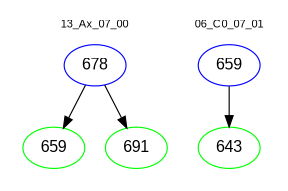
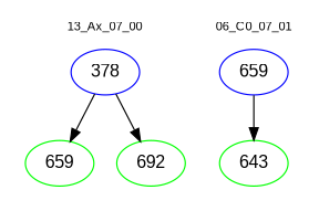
  digraph {
    fontname="Liberation Sans"
    node [color=green fontname="Liberation Sans"]
    edge [color=black fontname="Liberation Sans"]
-   n1 [color=blue label=678]
+   n1 [color=blue label=378]
    n2 [label=659]
-   n3 [label=691]
+   n3 [label=692]
    n4 [color=blue label=659]
    n5 [label=643]
    subgraph cluster_1 {
      color=white
      fontsize=10
      label="13_Ax_07_00"
      n1
      n2
      n3
    }
    subgraph cluster_2 {
      color=white
      fontsize=10
      label="06_C0_07_01"
      n4
      n5
    }
    n1 -> n2
    n1 -> n3
    n4 -> n5
  }
